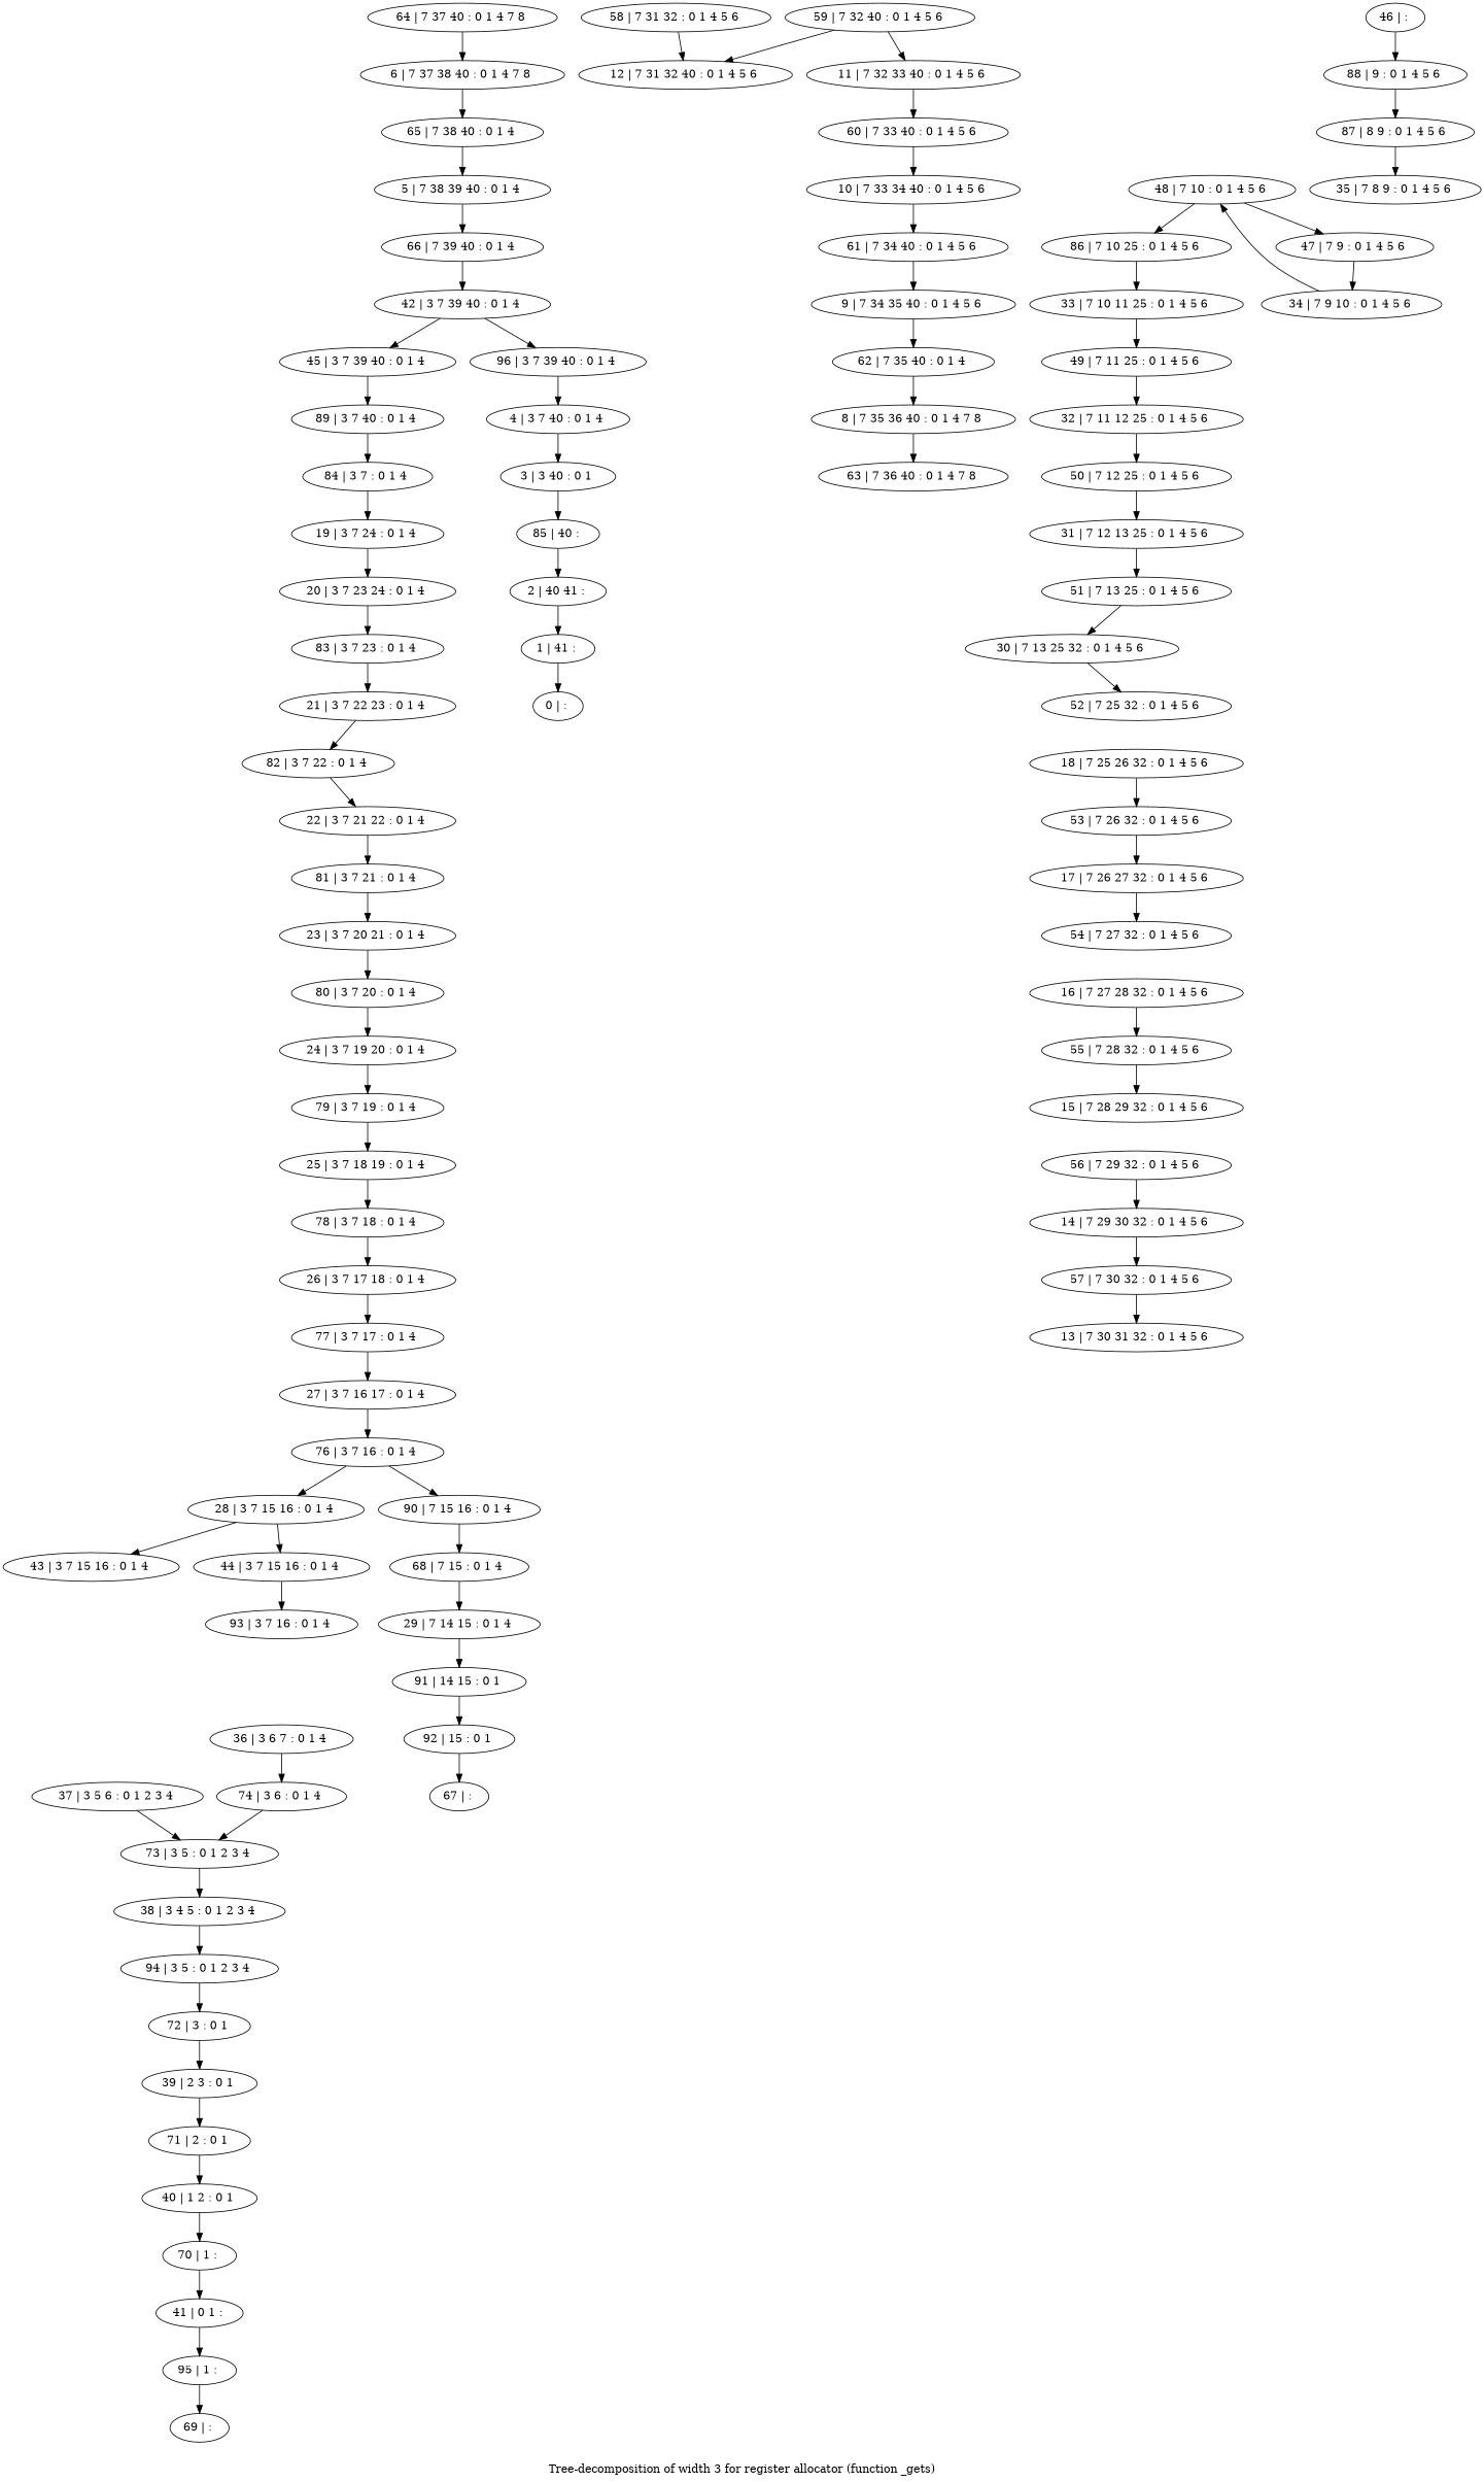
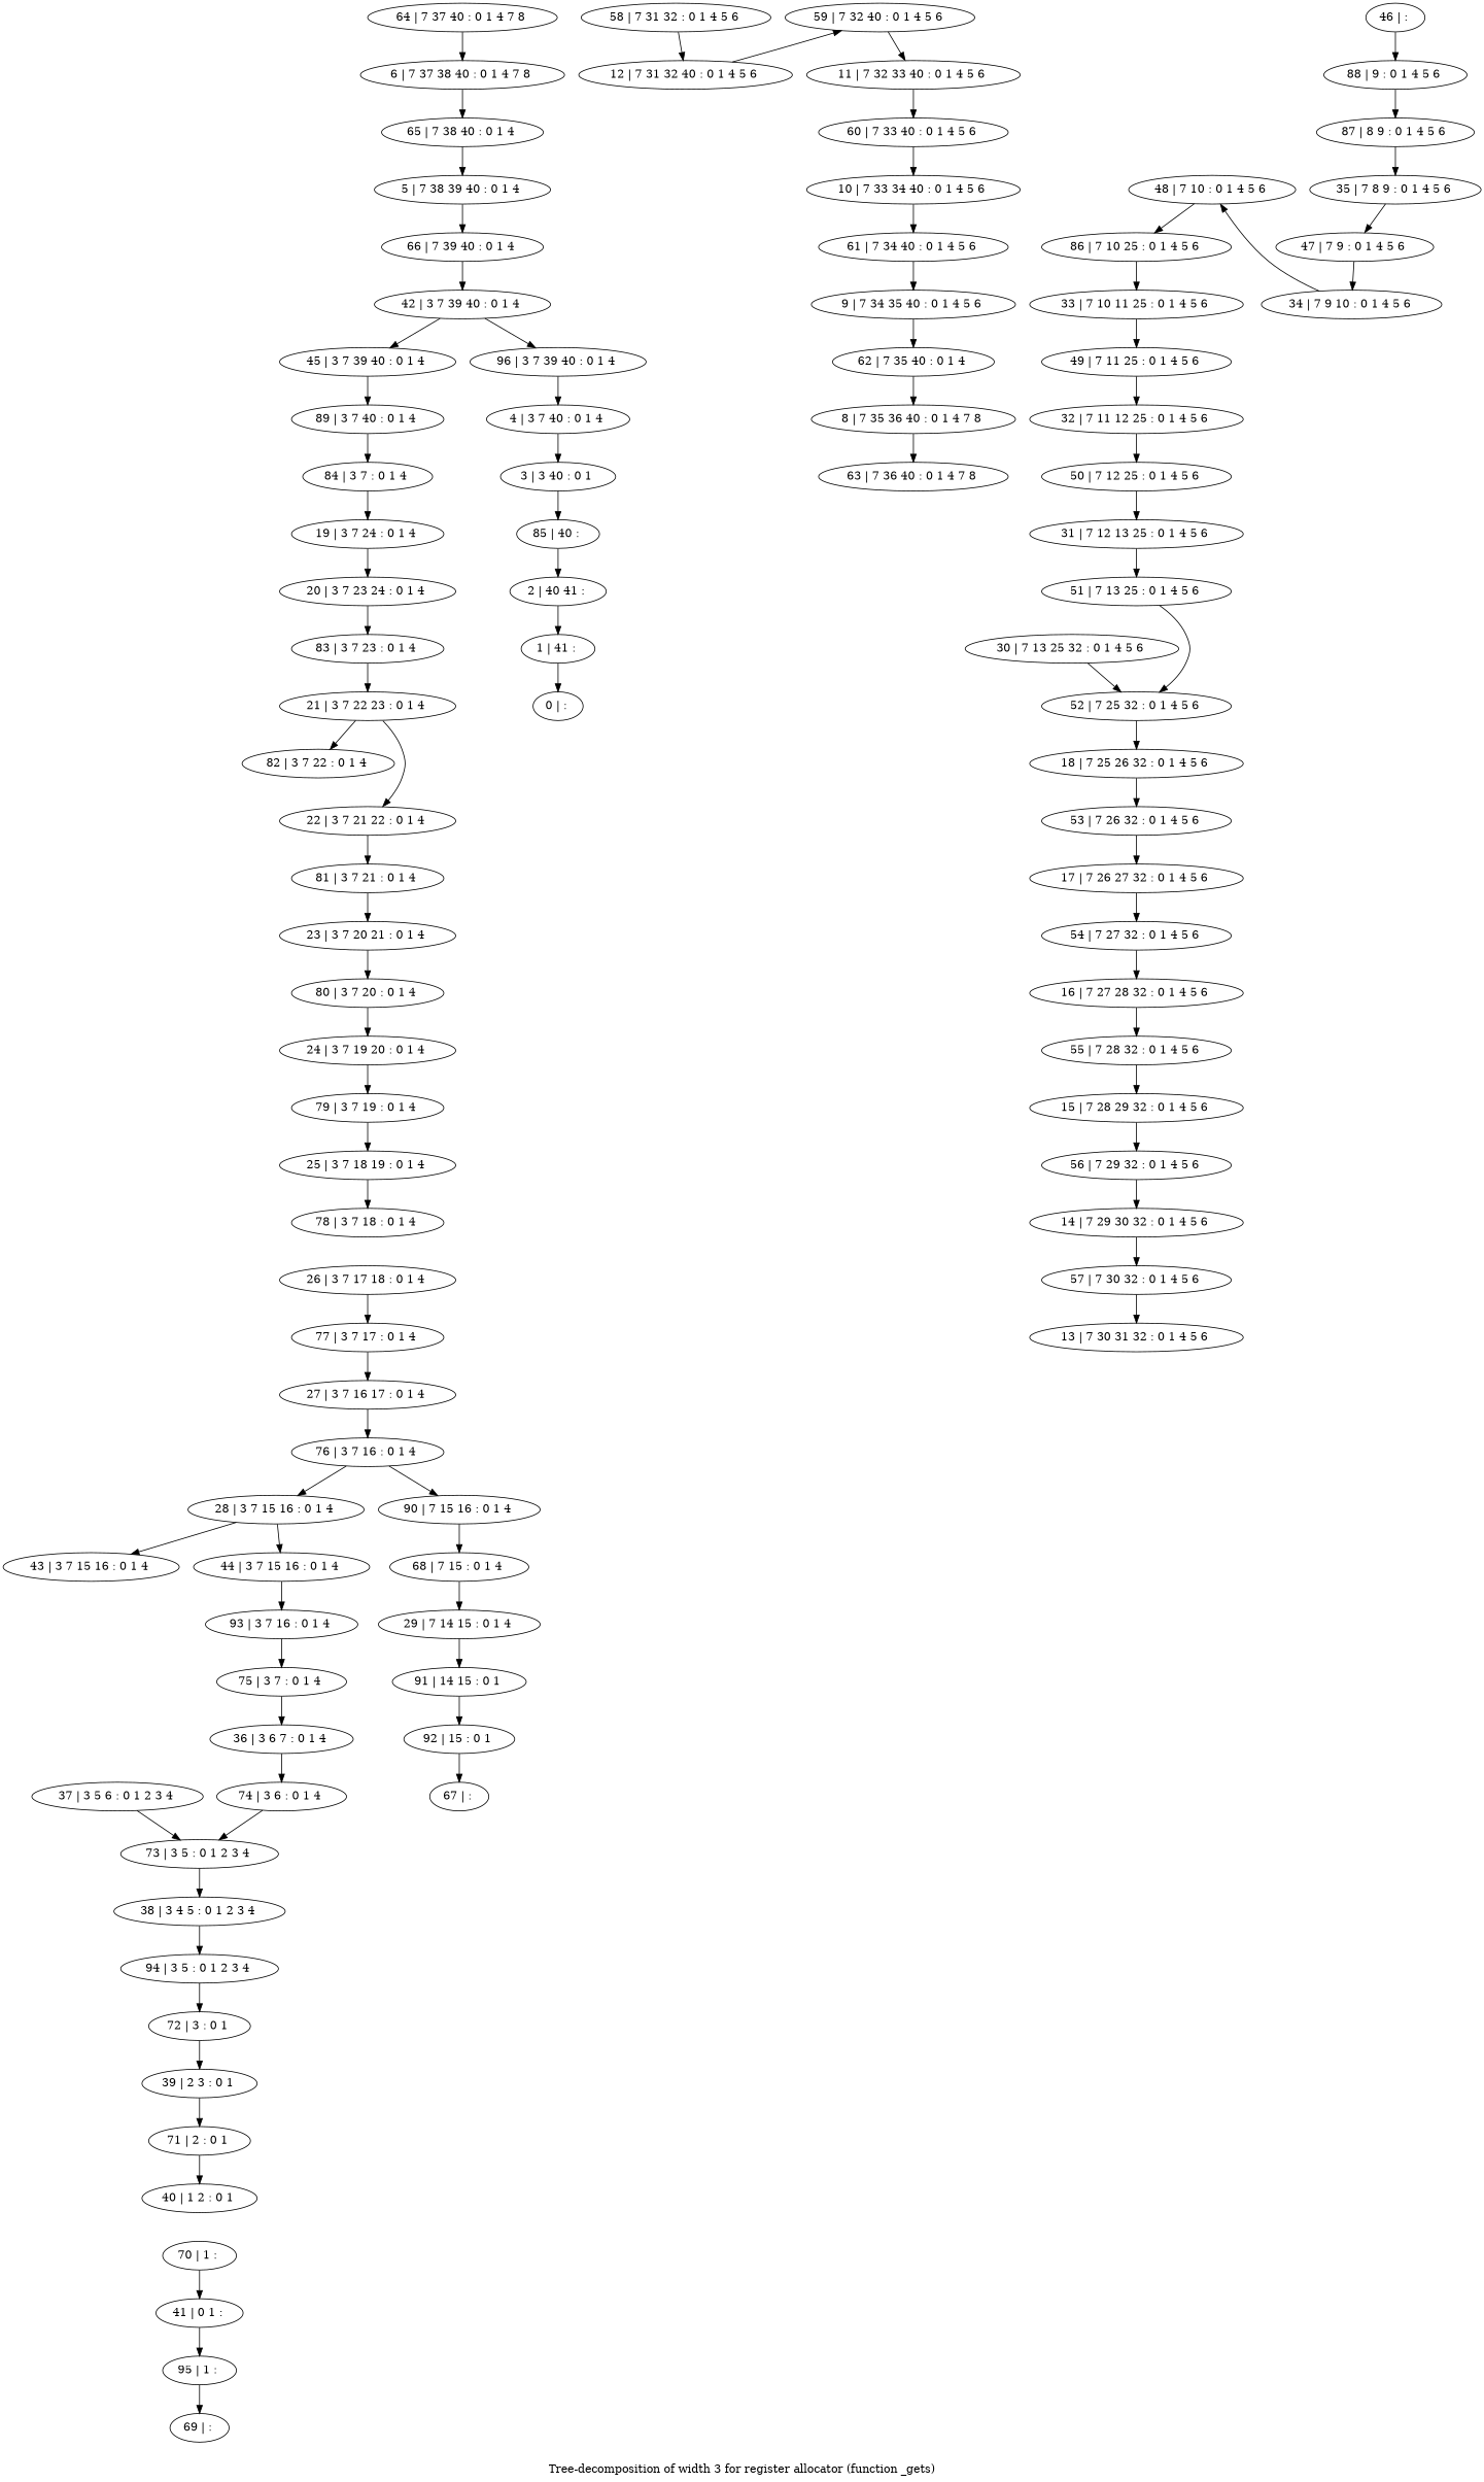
  digraph {
    label="Tree-decomposition of width 3 for register allocator (function _gets)"
    n1 [label="0 | : "]
    n2 [label="1 | 41 : "]
    n3 [label="2 | 40 41 : "]
    n4 [label="3 | 3 40 : 0 1 "]
    n5 [label="85 | 40 : "]
    n6 [label="4 | 3 7 40 : 0 1 4 "]
    n7 [label="5 | 7 38 39 40 : 0 1 4 "]
    n8 [label="66 | 7 39 40 : 0 1 4 "]
    n9 [label="42 | 3 7 39 40 : 0 1 4 "]
    n10 [label="6 | 7 37 38 40 : 0 1 4 7 8 "]
    n11 [label="65 | 7 38 40 : 0 1 4 "]
    n12 [label="64 | 7 37 40 : 0 1 4 7 8 "]
    n13 [label="8 | 7 35 36 40 : 0 1 4 7 8 "]
    n14 [label="63 | 7 36 40 : 0 1 4 7 8 "]
    n15 [label="9 | 7 34 35 40 : 0 1 4 5 6 "]
    n16 [label="62 | 7 35 40 : 0 1 4 "]
    n17 [label="10 | 7 33 34 40 : 0 1 4 5 6 "]
    n18 [label="61 | 7 34 40 : 0 1 4 5 6 "]
    n19 [label="11 | 7 32 33 40 : 0 1 4 5 6 "]
    n20 [label="60 | 7 33 40 : 0 1 4 5 6 "]
    n21 [label="12 | 7 31 32 40 : 0 1 4 5 6 "]
    n22 [label="59 | 7 32 40 : 0 1 4 5 6 "]
    n23 [label="13 | 7 30 31 32 : 0 1 4 5 6 "]
    n24 [label="58 | 7 31 32 : 0 1 4 5 6 "]
    n25 [label="14 | 7 29 30 32 : 0 1 4 5 6 "]
    n26 [label="57 | 7 30 32 : 0 1 4 5 6 "]
    n27 [label="15 | 7 28 29 32 : 0 1 4 5 6 "]
    n28 [label="56 | 7 29 32 : 0 1 4 5 6 "]
    n29 [label="16 | 7 27 28 32 : 0 1 4 5 6 "]
    n30 [label="55 | 7 28 32 : 0 1 4 5 6 "]
    n31 [label="17 | 7 26 27 32 : 0 1 4 5 6 "]
    n32 [label="54 | 7 27 32 : 0 1 4 5 6 "]
    n33 [label="18 | 7 25 26 32 : 0 1 4 5 6 "]
    n34 [label="53 | 7 26 32 : 0 1 4 5 6 "]
    n35 [label="19 | 3 7 24 : 0 1 4 "]
    n36 [label="20 | 3 7 23 24 : 0 1 4 "]
    n37 [label="83 | 3 7 23 : 0 1 4 "]
    n38 [label="21 | 3 7 22 23 : 0 1 4 "]
    n39 [label="82 | 3 7 22 : 0 1 4 "]
    n40 [label="22 | 3 7 21 22 : 0 1 4 "]
    n41 [label="81 | 3 7 21 : 0 1 4 "]
    n42 [label="23 | 3 7 20 21 : 0 1 4 "]
    n43 [label="80 | 3 7 20 : 0 1 4 "]
    n44 [label="24 | 3 7 19 20 : 0 1 4 "]
    n45 [label="79 | 3 7 19 : 0 1 4 "]
    n46 [label="25 | 3 7 18 19 : 0 1 4 "]
    n47 [label="78 | 3 7 18 : 0 1 4 "]
    n48 [label="26 | 3 7 17 18 : 0 1 4 "]
    n49 [label="77 | 3 7 17 : 0 1 4 "]
    n50 [label="27 | 3 7 16 17 : 0 1 4 "]
    n51 [label="76 | 3 7 16 : 0 1 4 "]
    n52 [label="28 | 3 7 15 16 : 0 1 4 "]
    n53 [label="90 | 7 15 16 : 0 1 4 "]
    n54 [label="43 | 3 7 15 16 : 0 1 4 "]
    n55 [label="44 | 3 7 15 16 : 0 1 4 "]
    n56 [label="93 | 3 7 16 : 0 1 4 "]
    n57 [label="29 | 7 14 15 : 0 1 4 "]
    n58 [label="91 | 14 15 : 0 1 "]
    n59 [label="92 | 15 : 0 1 "]
    n60 [label="30 | 7 13 25 32 : 0 1 4 5 6 "]
    n61 [label="52 | 7 25 32 : 0 1 4 5 6 "]
    n62 [label="31 | 7 12 13 25 : 0 1 4 5 6 "]
    n63 [label="51 | 7 13 25 : 0 1 4 5 6 "]
    n64 [label="32 | 7 11 12 25 : 0 1 4 5 6 "]
    n65 [label="50 | 7 12 25 : 0 1 4 5 6 "]
    n66 [label="33 | 7 10 11 25 : 0 1 4 5 6 "]
    n67 [label="49 | 7 11 25 : 0 1 4 5 6 "]
    n68 [label="34 | 7 9 10 : 0 1 4 5 6 "]
    n69 [label="48 | 7 10 : 0 1 4 5 6 "]
    n70 [label="86 | 7 10 25 : 0 1 4 5 6 "]
    n71 [label="35 | 7 8 9 : 0 1 4 5 6 "]
    n72 [label="47 | 7 9 : 0 1 4 5 6 "]
    n73 [label="36 | 3 6 7 : 0 1 4 "]
    n74 [label="74 | 3 6 : 0 1 4 "]
    n75 [label="73 | 3 5 : 0 1 2 3 4 "]
    n76 [label="37 | 3 5 6 : 0 1 2 3 4 "]
    n77 [label="38 | 3 4 5 : 0 1 2 3 4 "]
    n78 [label="94 | 3 5 : 0 1 2 3 4 "]
    n79 [label="72 | 3 : 0 1 "]
    n80 [label="39 | 2 3 : 0 1 "]
    n81 [label="71 | 2 : 0 1 "]
    n82 [label="40 | 1 2 : 0 1 "]
    n83 [label="70 | 1 : "]
    n84 [label="41 | 0 1 : "]
    n85 [label="95 | 1 : "]
    n86 [label="69 | : "]
    n87 [label="45 | 3 7 39 40 : 0 1 4 "]
    n88 [label="96 | 3 7 39 40 : 0 1 4 "]
    n89 [label="89 | 3 7 40 : 0 1 4 "]
    n90 [label="68 | 7 15 : 0 1 4 "]
+   n91 [label="75 | 3 7 : 0 1 4 "]
    n92 [label="84 | 3 7 : 0 1 4 "]
    n93 [label="46 | : "]
    n94 [label="88 | 9 : 0 1 4 5 6 "]
    n95 [label="87 | 8 9 : 0 1 4 5 6 "]
    n96 [label="67 | : "]
    n2 -> n1
    n3 -> n2
    n4 -> n5
    n5 -> n3
    n6 -> n4
    n7 -> n8
    n8 -> n9
    n9 -> n87
    n9 -> n88
    n10 -> n11
    n11 -> n7
    n12 -> n10
    n13 -> n14
    n15 -> n16
    n16 -> n13
    n17 -> n18
    n18 -> n15
    n19 -> n20
    n20 -> n17
-   n22 -> n21
+   n21 -> n22
    n22 -> n19
    n24 -> n21
    n25 -> n26
    n26 -> n23
+   n27 -> n28
    n28 -> n25
    n29 -> n30
    n30 -> n27
    n31 -> n32
+   n32 -> n29
    n33 -> n34
    n34 -> n31
    n35 -> n36
    n36 -> n37
    n37 -> n38
    n38 -> n39
-   n39 -> n40
+   n38 -> n40
    n40 -> n41
    n41 -> n42
    n42 -> n43
    n43 -> n44
    n44 -> n45
    n45 -> n46
    n46 -> n47
-   n47 -> n48
    n48 -> n49
    n49 -> n50
    n50 -> n51
    n51 -> n52
    n51 -> n53
    n52 -> n54
    n52 -> n55
    n53 -> n90
    n55 -> n56
+   n56 -> n91
    n57 -> n58
    n58 -> n59
    n59 -> n96
    n60 -> n61
+   n61 -> n33
    n62 -> n63
-   n63 -> n60
+   n63 -> n61
    n64 -> n65
    n65 -> n62
    n66 -> n67
    n67 -> n64
    n68 -> n69
    n69 -> n70
    n70 -> n66
-   n69 -> n72
+   n71 -> n72
    n72 -> n68
    n73 -> n74
    n74 -> n75
    n75 -> n77
    n76 -> n75
    n77 -> n78
    n78 -> n79
    n79 -> n80
    n80 -> n81
    n81 -> n82
-   n82 -> n83
    n83 -> n84
    n84 -> n85
    n85 -> n86
    n87 -> n89
    n88 -> n6
    n89 -> n92
    n90 -> n57
+   n91 -> n73
    n92 -> n35
    n93 -> n94
    n94 -> n95
    n95 -> n71
  }
